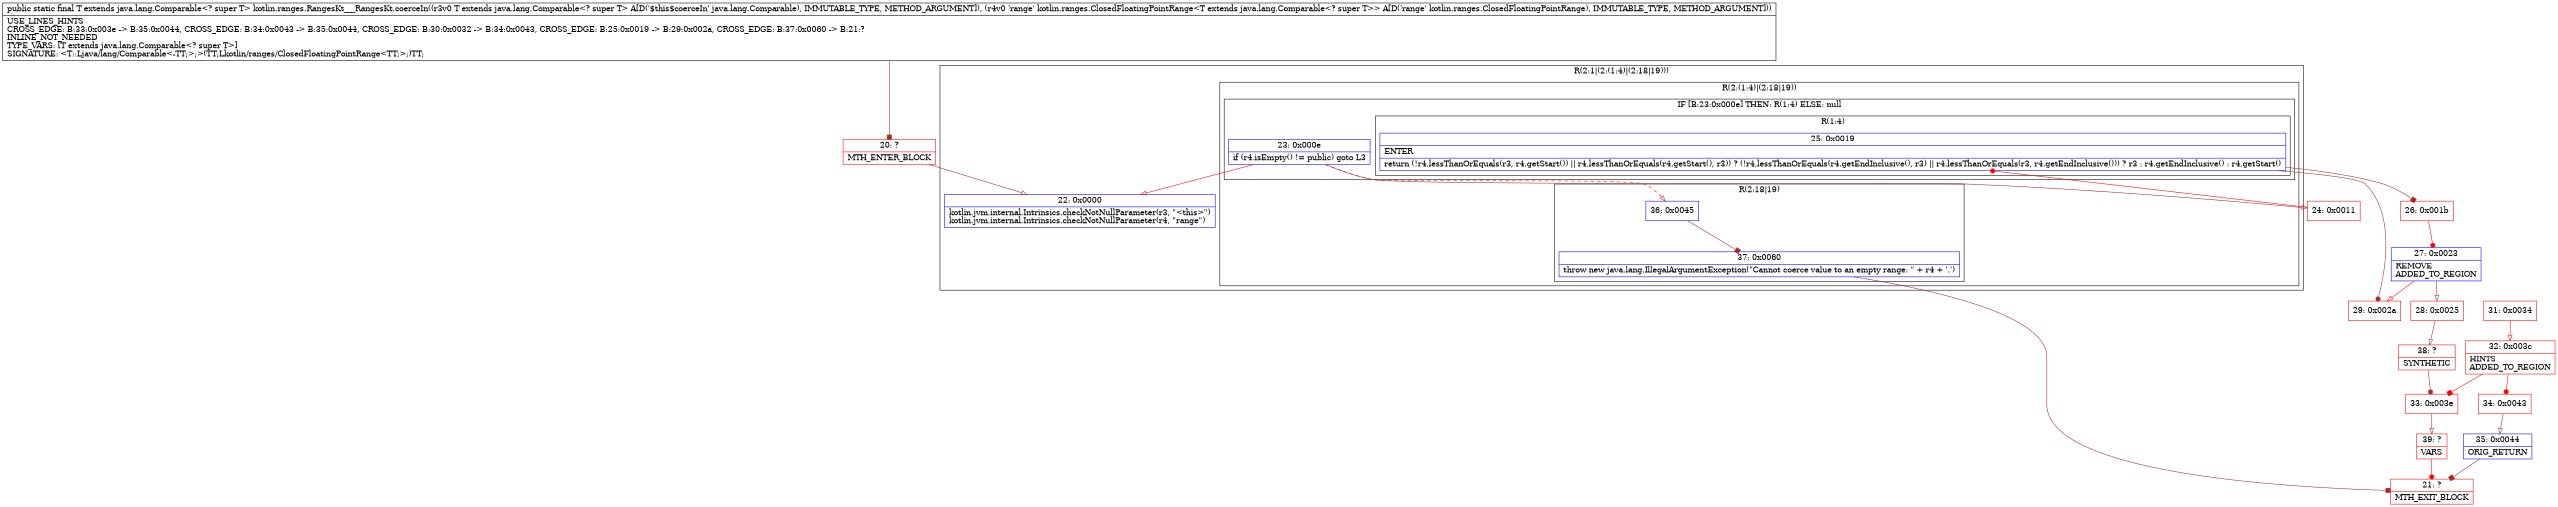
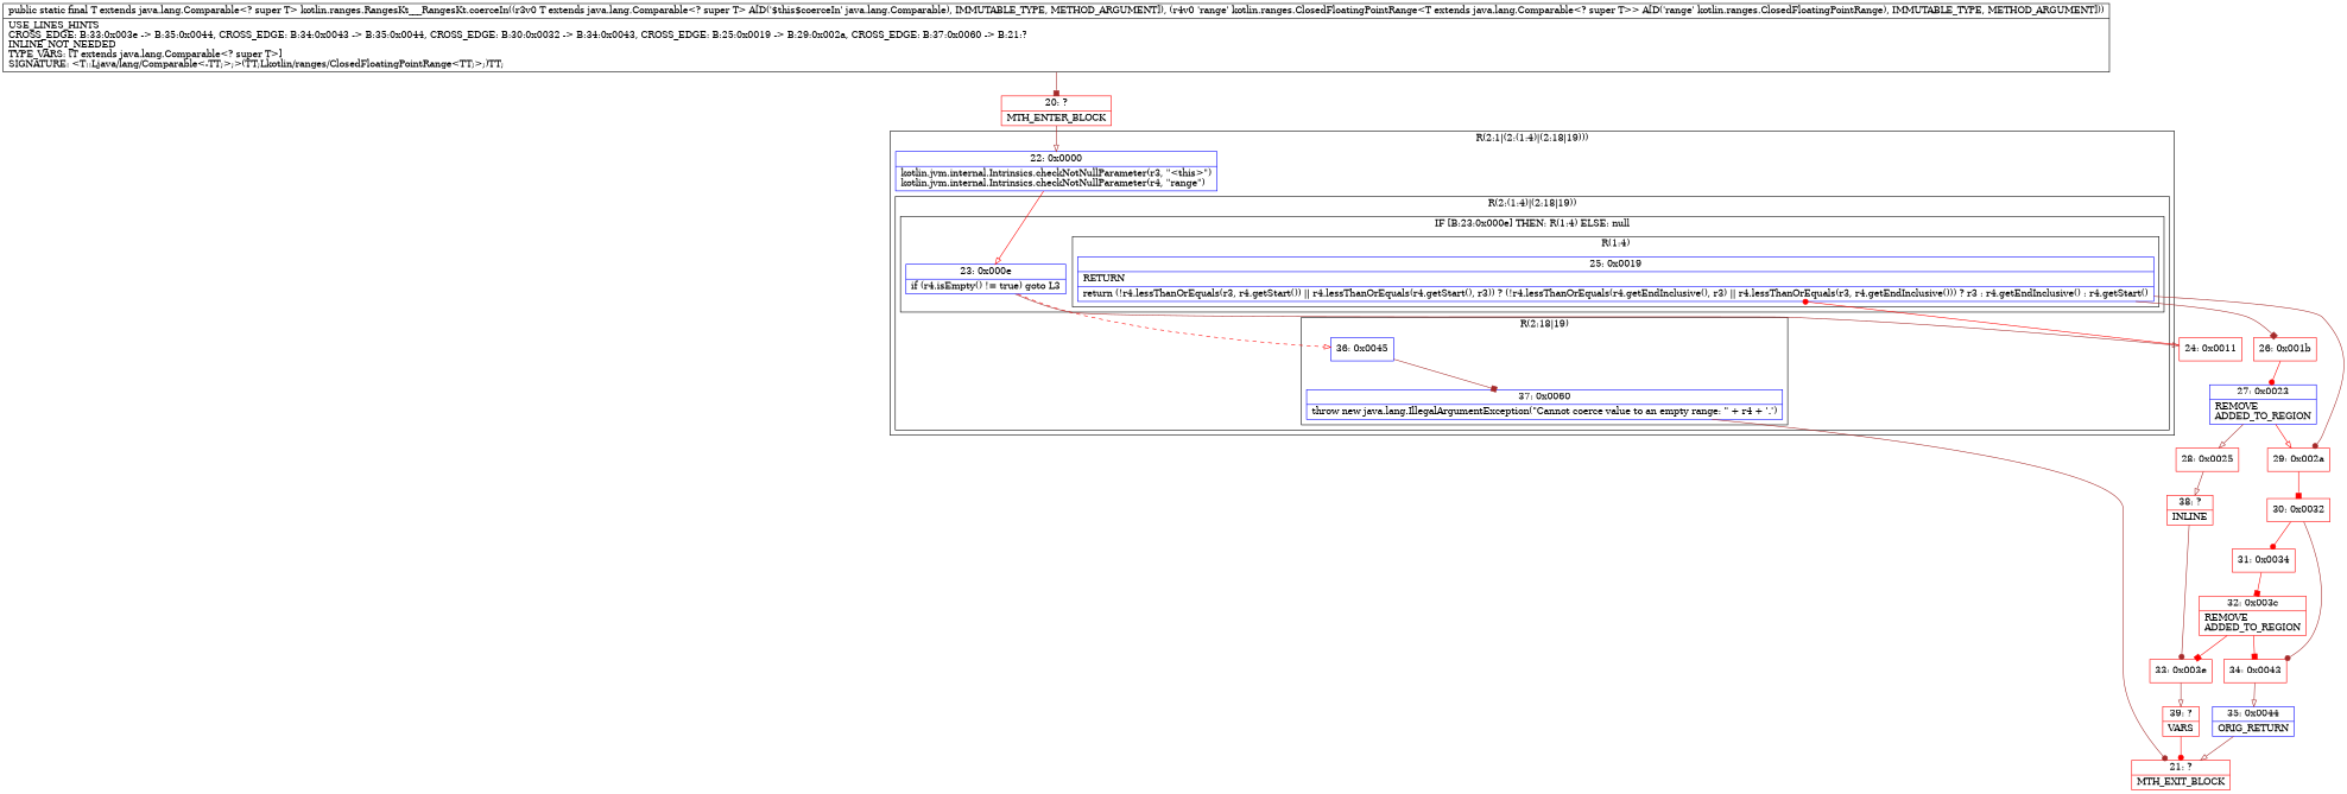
  digraph {
    node [color=red shape=record]
    edge [arrowhead=onormal color=brown]
-   n1 [color=blue label="{25\:\ 0x0019|ENTER\l|return (!r4.lessThanOrEquals(r3, r4.getStart()) \|\| r4.lessThanOrEquals(r4.getStart(), r3)) ? (!r4.lessThanOrEquals(r4.getEndInclusive(), r3) \|\| r4.lessThanOrEquals(r3, r4.getEndInclusive())) ? r3 : r4.getEndInclusive() : r4.getStart()\l}"]
-   n2 [color=blue label="{23\:\ 0x000e|if (r4.isEmpty() != public) goto L3\l}"]
+   n1 [color=blue label="{25\:\ 0x0019|RETURN\l|return (!r4.lessThanOrEquals(r3, r4.getStart()) \|\| r4.lessThanOrEquals(r4.getStart(), r3)) ? (!r4.lessThanOrEquals(r4.getEndInclusive(), r3) \|\| r4.lessThanOrEquals(r3, r4.getEndInclusive())) ? r3 : r4.getEndInclusive() : r4.getStart()\l}"]
+   n2 [color=blue label="{23\:\ 0x000e|if (r4.isEmpty() != true) goto L3\l}"]
    n3 [color=blue label="{36\:\ 0x0045}"]
    n4 [color=blue label="{37\:\ 0x0060|throw new java.lang.IllegalArgumentException(\"Cannot coerce value to an empty range: \" + r4 + '.')\l}"]
    n5 [color=blue label="{22\:\ 0x0000|kotlin.jvm.internal.Intrinsics.checkNotNullParameter(r3, \"\<this\>\")\lkotlin.jvm.internal.Intrinsics.checkNotNullParameter(r4, \"range\")\l}"]
    n6 [label="{26\:\ 0x001b}"]
    n7 [label="{29\:\ 0x002a}"]
    n8 [label="{24\:\ 0x0011}"]
    n9 [label="{21\:\ ?|MTH_EXIT_BLOCK\l}"]
    n10 [color=blue label="{27\:\ 0x0023|REMOVE\lADDED_TO_REGION\l}"]
+   n11 [label="{30\:\ 0x0032}"]
    n12 [label="{20\:\ ?|MTH_ENTER_BLOCK\l}"]
    n13 [label="{28\:\ 0x0025}"]
-   n14 [label="{38\:\ ?|SYNTHETIC\l}"]
+   n14 [label="{38\:\ ?|INLINE\l}"]
    n15 [label="{33\:\ 0x003e}"]
    n16 [label="{31\:\ 0x0034}"]
    n17 [label="{34\:\ 0x0043}"]
-   n18 [label="{32\:\ 0x003c|HINTS\lADDED_TO_REGION\l}"]
+   n18 [label="{32\:\ 0x003c|REMOVE\lADDED_TO_REGION\l}"]
    n19 [color=blue label="{35\:\ 0x0044|ORIG_RETURN\l}"]
    n20 [label="{39\:\ ?|VARS\l}"]
    n21 [label="{public static final T extends java.lang.Comparable\<? super T\> kotlin.ranges.RangesKt___RangesKt.coerceIn((r3v0 T extends java.lang.Comparable\<? super T\> A[D('$this$coerceIn' java.lang.Comparable), IMMUTABLE_TYPE, METHOD_ARGUMENT]), (r4v0 'range' kotlin.ranges.ClosedFloatingPointRange\<T extends java.lang.Comparable\<? super T\>\> A[D('range' kotlin.ranges.ClosedFloatingPointRange), IMMUTABLE_TYPE, METHOD_ARGUMENT]))  | USE_LINES_HINTS\lCROSS_EDGE: B:33:0x003e \-\> B:35:0x0044, CROSS_EDGE: B:34:0x0043 \-\> B:35:0x0044, CROSS_EDGE: B:30:0x0032 \-\> B:34:0x0043, CROSS_EDGE: B:25:0x0019 \-\> B:29:0x002a, CROSS_EDGE: B:37:0x0060 \-\> B:21:?\lINLINE_NOT_NEEDED\lTYPE_VARS: [T extends java.lang.Comparable\<? super T\>]\lSIGNATURE: \<T::Ljava\/lang\/Comparable\<\-TT;\>;\>(TT;Lkotlin\/ranges\/ClosedFloatingPointRange\<TT;\>;)TT;\l}" color=""]
    subgraph cluster_1 {
      label="R(2:1|(2:(1:4)|(2:18|19)))"
      n5
      subgraph cluster_2 {
        label="R(2:(1:4)|(2:18|19))"
        subgraph cluster_3 {
          label="IF [B:23:0x000e] THEN: R(1:4) ELSE: null"
          n2
          subgraph cluster_4 {
            label="R(1:4)"
            n1
          }
        }
        subgraph cluster_5 {
          label="R(2:18|19)"
          n3
          n4
        }
      }
    }
    n1 -> n6 [arrowhead=box]
    n1 -> n7 [arrowhead=dot]
    n2 -> n3 [color=red style=dashed]
    n2 -> n8
    n3 -> n4 [arrowhead=box]
-   n4 -> n9 [arrowhead=box]
-   n2 -> n5 [color=red]
+   n4 -> n9 [arrowhead=dot]
+   n5 -> n2 [color=red]
    n6 -> n10 [arrowhead=dot color=red]
+   n7 -> n11 [arrowhead=box color=red]
    n8 -> n1 [arrowhead=dot color=red]
    n10 -> n7 [color=red]
    n10 -> n13
+   n11 -> n16 [arrowhead=dot color=red]
+   n11 -> n17 [arrowhead=dot]
    n12 -> n5
    n13 -> n14
    n14 -> n15 [arrowhead=dot]
    n15 -> n20
-   n16 -> n18 [color=red]
+   n16 -> n18 [arrowhead=box color=red]
    n17 -> n19
    n18 -> n15 [arrowhead=box color=red]
-   n18 -> n17 [arrowhead=dot color=red]
-   n19 -> n9 [arrowhead=box]
+   n18 -> n17 [arrowhead=box color=red]
+   n19 -> n9
    n20 -> n9 [arrowhead=dot color=red]
    n21 -> n12 [arrowhead=box]
  }
